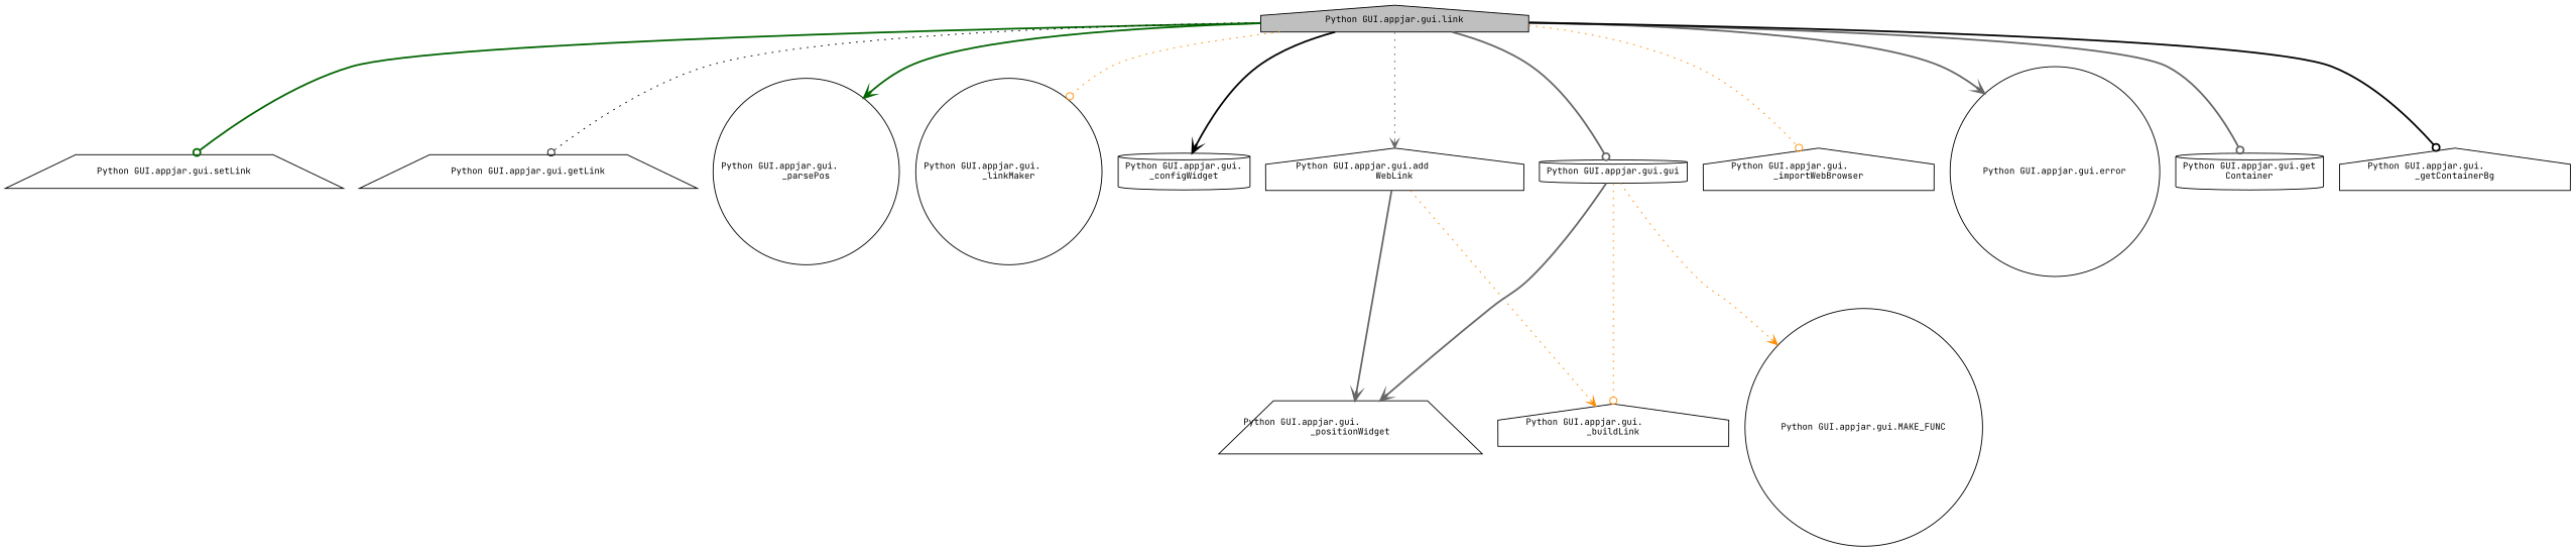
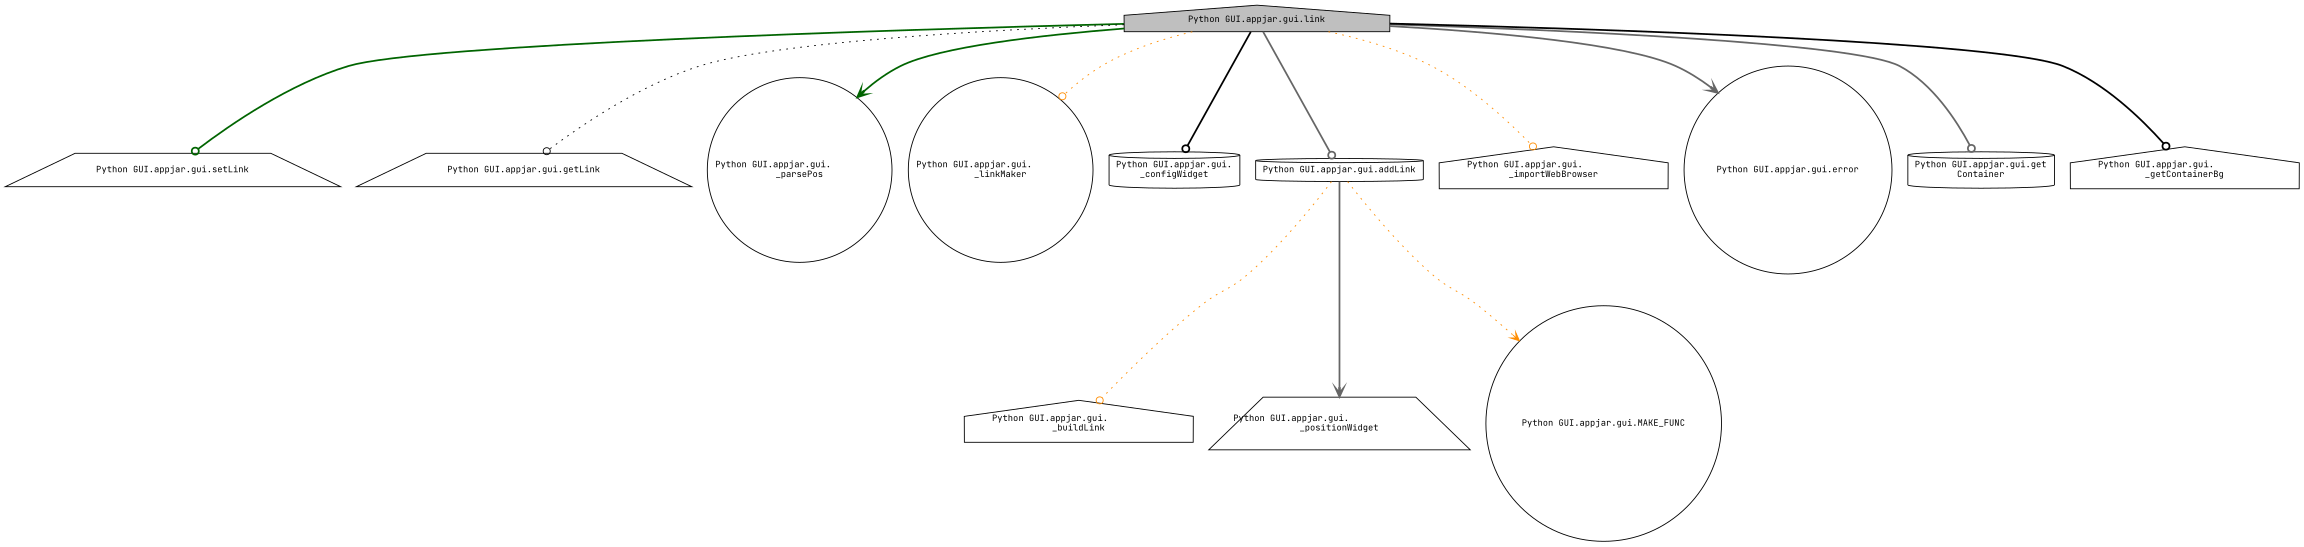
  digraph {
    fontname="JetBrains Mono"
    rankdir=TB
    node [color=black fillcolor=white fontname="JetBrains Mono" fontsize=10 shape=house style=filled]
    edge [arrowhead=odot color=gray40 fontname="JetBrains Mono" fontsize=10 labelfontname=Helvetica labelfontsize=10 style=bold]
    n1 [fillcolor=grey75 fontcolor=black height=0.2 label="Python GUI.appjar.gui.link" width=0.4]
    n2 [height=0.2 label="Python GUI.appjar.gui.setLink" shape=trapezium width=0.4]
    n3 [height=0.2 label="Python GUI.appjar.gui.getLink" shape=trapezium width=0.4]
    n4 [height=0.2 label="Python GUI.appjar.gui.\l_parsePos" shape=circle width=0.4]
    n5 [height=0.2 label="Python GUI.appjar.gui.\l_linkMaker" shape=circle width=0.4]
    n6 [height=0.2 label="Python GUI.appjar.gui.\l_configWidget" shape=cylinder width=0.4]
-   n7 [height=0.2 label="Python GUI.appjar.gui.add\lWebLink" width=0.4]
-   n8 [height=0.2 label="Python GUI.appjar.gui.gui" shape=cylinder width=0.4]
+   n8 [height=0.2 label="Python GUI.appjar.gui.addLink" shape=cylinder width=0.4]
    n9 [height=0.2 label="Python GUI.appjar.gui.\l_importWebBrowser" width=0.4]
    n10 [height=0.2 label="Python GUI.appjar.gui.error" shape=circle width=0.4]
    n11 [height=0.2 label="Python GUI.appjar.gui.get\lContainer" shape=cylinder width=0.4]
    n12 [height=0.2 label="Python GUI.appjar.gui.\l_getContainerBg" width=0.4]
    n13 [height=0.2 label="Python GUI.appjar.gui.\l_buildLink" width=0.4]
    n14 [height=0.2 label="Python GUI.appjar.gui.\l_positionWidget" shape=trapezium width=0.4]
    n15 [height=0.2 label="Python GUI.appjar.gui.MAKE_FUNC" shape=circle width=0.4]
    n1 -> n2 [color=darkgreen]
    n1 -> n3 [color=black style=dotted]
    n1 -> n4 [arrowhead=vee color=darkgreen]
    n1 -> n5 [color=darkorange style=dotted]
-   n1 -> n6 [arrowhead=vee color=black]
-   n1 -> n7 [arrowhead=vee style=dotted]
+   n1 -> n6 [color=black]
    n1 -> n8
    n1 -> n9 [color=darkorange style=dotted]
    n1 -> n10 [arrowhead=vee]
    n1 -> n11
    n1 -> n12 [color=black]
-   n7 -> n13 [arrowhead=vee color=darkorange style=dotted]
-   n7 -> n14 [arrowhead=vee]
    n8 -> n13 [color=darkorange style=dotted]
    n8 -> n14 [arrowhead=vee]
    n8 -> n15 [arrowhead=vee color=darkorange style=dotted]
  }
